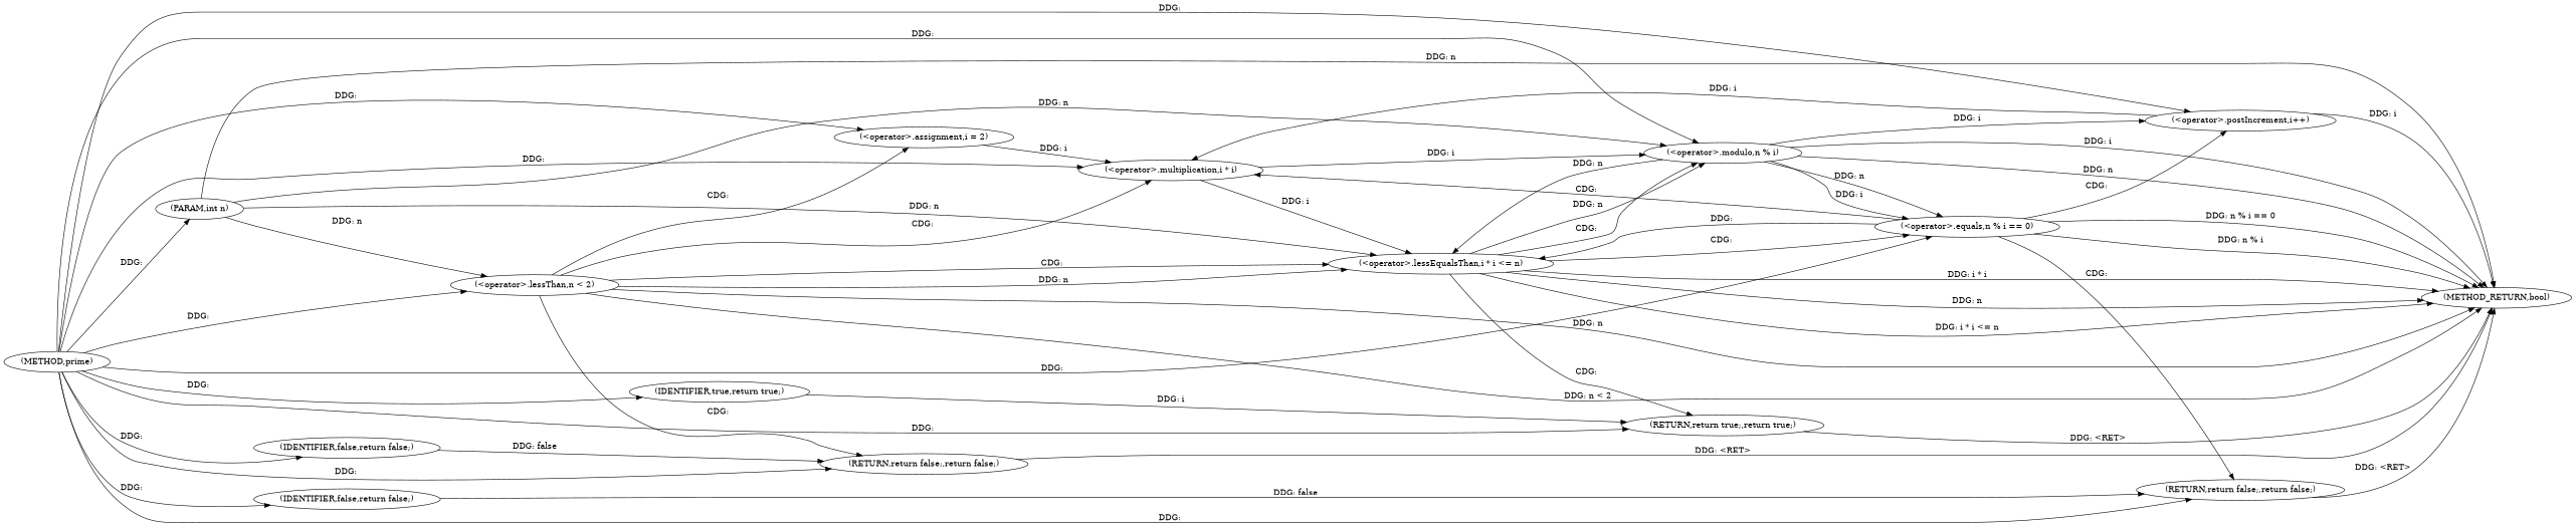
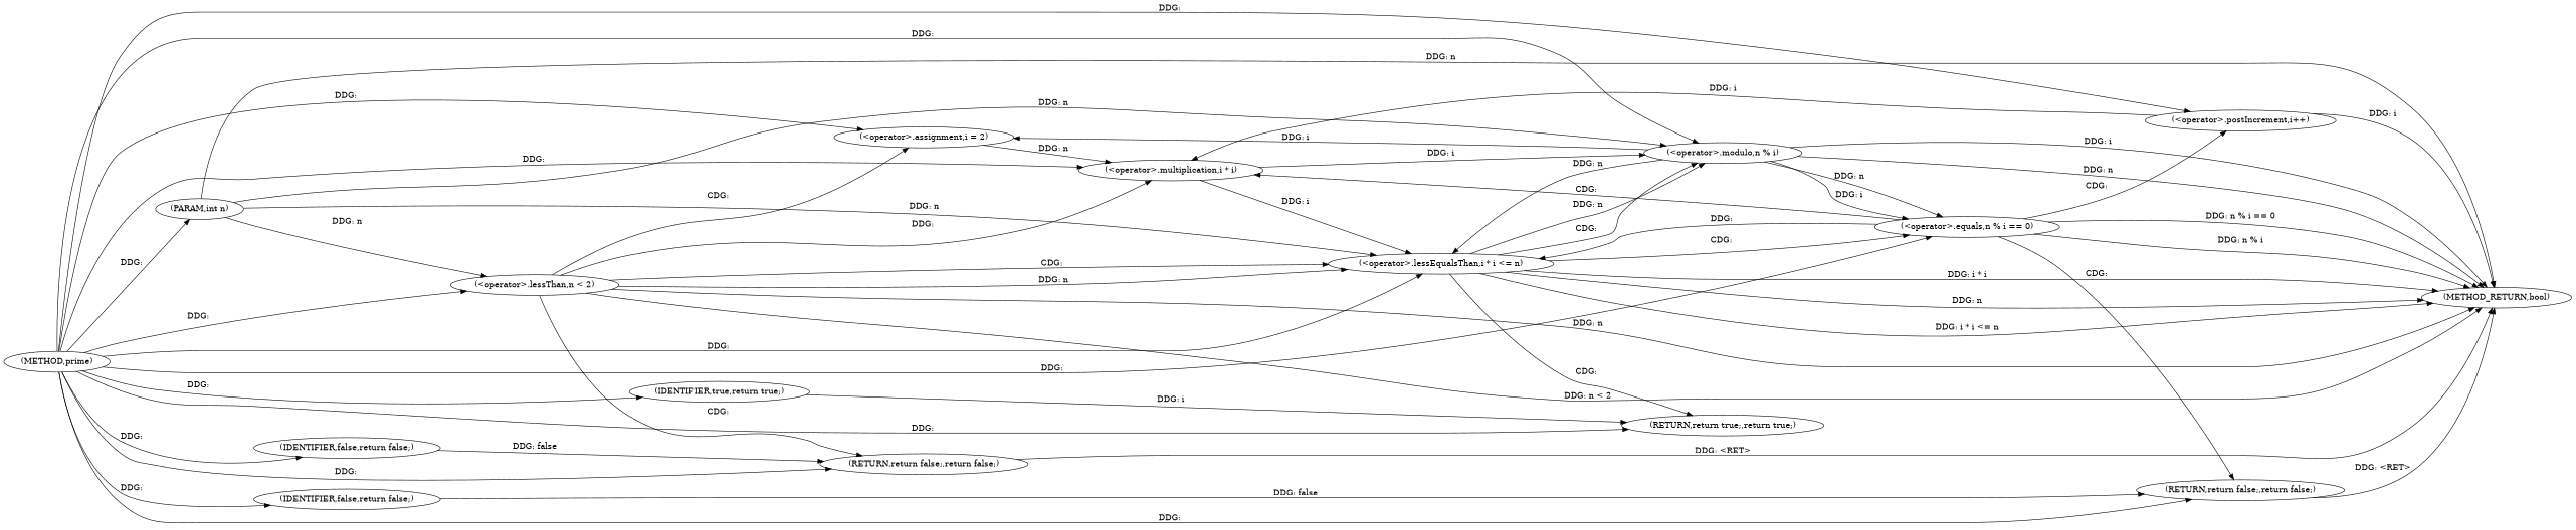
  digraph {
    rankdir=LR
    n1 [label="(METHOD,prime)"]
    n2 [label="(PARAM,int n)"]
    n3 [label="(RETURN,return true;,return true;)"]
    n4 [label="(<operator>.lessThan,n < 2)"]
    n5 [label="(RETURN,return false;,return false;)"]
    n6 [label="(<operator>.assignment,i = 2)"]
    n7 [label="(<operator>.lessEqualsThan,i * i <= n)"]
    n8 [label="(<operator>.postIncrement,i++)"]
    n9 [label="(IDENTIFIER,true,return true;)"]
    n10 [label="(IDENTIFIER,false,return false;)"]
    n11 [label="(<operator>.multiplication,i * i)"]
    n12 [label="(<operator>.equals,n % i == 0)"]
    n13 [label="(RETURN,return false;,return false;)"]
    n14 [label="(IDENTIFIER,false,return false;)"]
    n15 [label="(<operator>.modulo,n % i)"]
    n16 [label="(METHOD_RETURN,bool)"]
    n1 -> n2 [label="DDG: "]
    n1 -> n3 [label="DDG: "]
    n1 -> n4 [label="DDG: "]
    n1 -> n5 [label="DDG: "]
    n1 -> n6 [label="DDG: "]
+   n1 -> n7 [label="DDG: "]
    n1 -> n8 [label="DDG: "]
    n1 -> n9 [label="DDG: "]
    n1 -> n10 [label="DDG: "]
    n1 -> n11 [label="DDG: "]
    n1 -> n12 [label="DDG: "]
    n1 -> n13 [label="DDG: "]
    n1 -> n14 [label="DDG: "]
    n1 -> n15 [label="DDG: "]
    n2 -> n4 [label="DDG: n"]
    n2 -> n7 [label="DDG: n"]
    n2 -> n15 [label="DDG: n"]
    n2 -> n16 [label="DDG: n"]
-   n3 -> n16 [label="DDG: <RET>"]
    n4 -> n5 [label="CDG: "]
    n4 -> n6 [label="CDG: "]
    n4 -> n7 [label="DDG: n"]
    n4 -> n7 [label="CDG: "]
-   n4 -> n11 [label="CDG: "]
+   n4 -> n11 [label="DDG: "]
    n4 -> n16 [label="DDG: n"]
    n4 -> n16 [label="DDG: n < 2"]
    n5 -> n16 [label="DDG: <RET>"]
-   n6 -> n11 [label="DDG: i"]
+   n6 -> n11 [label="DDG: n"]
    n7 -> n3 [label="CDG: "]
    n7 -> n12 [label="CDG: "]
    n7 -> n15 [label="DDG: n"]
    n7 -> n15 [label="CDG: "]
    n7 -> n16 [label="DDG: i * i"]
    n7 -> n16 [label="DDG: n"]
    n7 -> n16 [label="DDG: i * i <= n"]
    n8 -> n11 [label="DDG: i"]
    n8 -> n16 [label="DDG: i"]
    n9 -> n3 [label="DDG: i"]
    n10 -> n5 [label="DDG: false"]
    n11 -> n7 [label="DDG: i"]
    n11 -> n15 [label="DDG: i"]
    n12 -> n7 [label="DDG: "]
    n12 -> n8 [label="CDG: "]
    n12 -> n11 [label="CDG: "]
    n12 -> n13 [label="CDG: "]
    n12 -> n16 [label="DDG: n % i"]
    n12 -> n16 [label="DDG: n % i == 0"]
    n13 -> n16 [label="DDG: <RET>"]
    n14 -> n13 [label="DDG: false"]
    n15 -> n7 [label="DDG: n"]
-   n15 -> n8 [label="DDG: i"]
+   n15 -> n6 [label="DDG: i"]
    n15 -> n12 [label="DDG: n"]
    n15 -> n12 [label="DDG: i"]
    n15 -> n16 [label="DDG: n"]
    n15 -> n16 [label="DDG: i"]
  }
